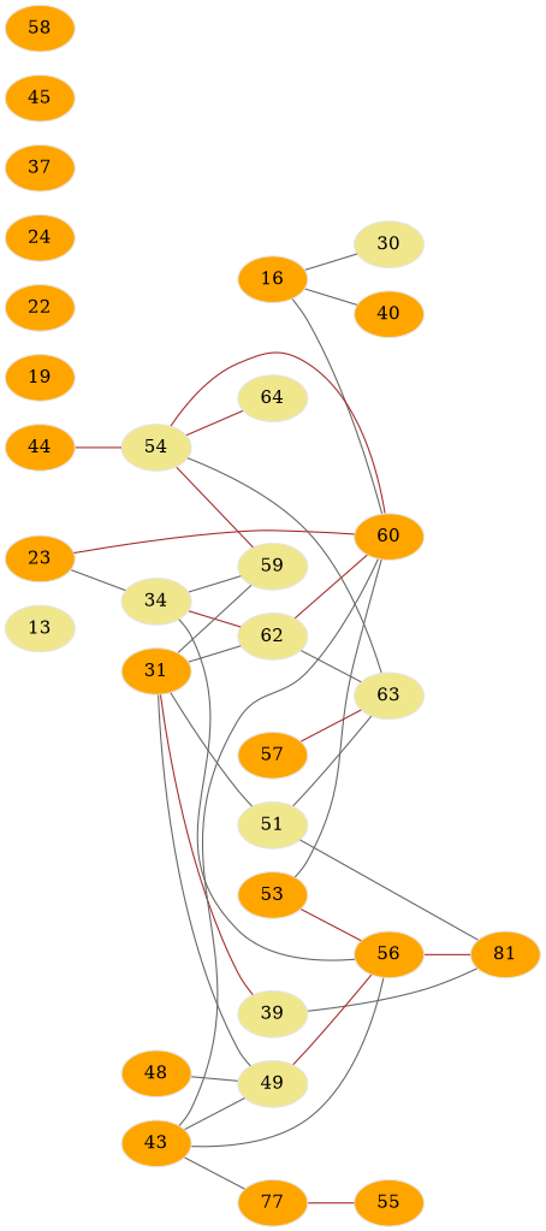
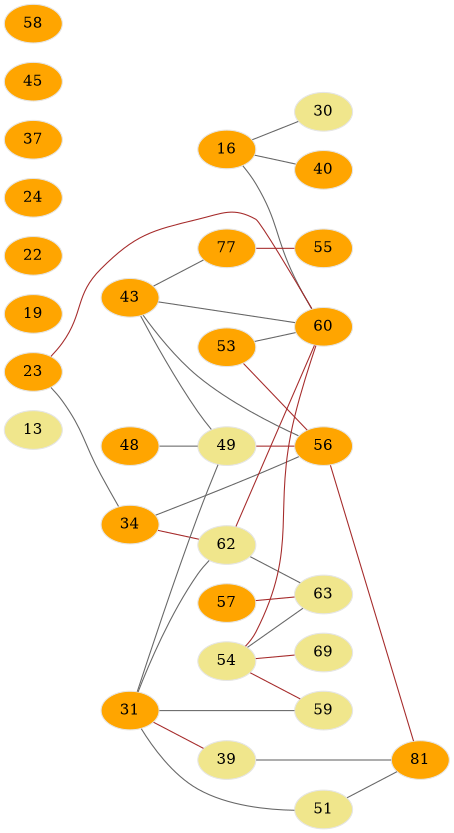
  graph {
    rankdir=LR
    node [color=gray90 fillcolor=orange style=filled]
    edge [color=gray40]
    13 [fillcolor=khaki]
    30 [fillcolor=khaki super="+8"]
    16
    40 [super="+33"]
    60 [super="+2+36"]
    19
    22
-   34 [fillcolor=khaki super="+14+1"]
+   34 [super="+14+1"]
    59 [fillcolor=khaki super="+52"]
    62 [fillcolor=khaki super="+21"]
    56
    23
    24
    31 [super="+5+26"]
    39 [fillcolor=khaki]
    49 [fillcolor=khaki super="+41"]
    51 [fillcolor=khaki super="+11+15+50"]
    n18 [label=81 super="+32+28+46"]
    63 [fillcolor=khaki super="+10"]
-   64 [fillcolor=khaki super="+20"]
+   64 [fillcolor=khaki super="+20" label=69]
    37
    43 [super="+12"]
    n23 [label=77]
    55 [super="+35"]
    54 [fillcolor=khaki super="+42"]
-   44
    45 [super="+3"]
    48 [super="+38"]
    53
    57
    58
    16 -- 30
    16 -- 40
    16 -- 60
-   34 -- 59
    34 -- 62 [color=brown weight=2]
    34 -- 56
    62 -- 60 [color=brown]
    62 -- 63 [weight=2]
    56 -- n18 [color=brown]
    23 -- 60 [color=brown]
    23 -- 34
    31 -- 59 [weight=3]
    31 -- 62 [weight=3]
    31 -- 39 [color=brown weight=2]
    31 -- 49 [weight=2]
    31 -- 51
    39 -- n18
    49 -- 56 [color=brown]
    51 -- n18
-   51 -- 63 [weight=3]
    43 -- 60 [weight=2]
    43 -- 56
    43 -- 49
    43 -- n23
    n23 -- 55 [color=brown]
    54 -- 60 [color=brown weight=2]
    54 -- 59 [color=brown weight=2]
    54 -- 63 [weight=2]
    54 -- 64 [color=brown]
-   44 -- 54 [color=brown]
    48 -- 49 [weight=2]
    53 -- 60
    53 -- 56 [color=brown]
    57 -- 63 [color=brown]
  }
